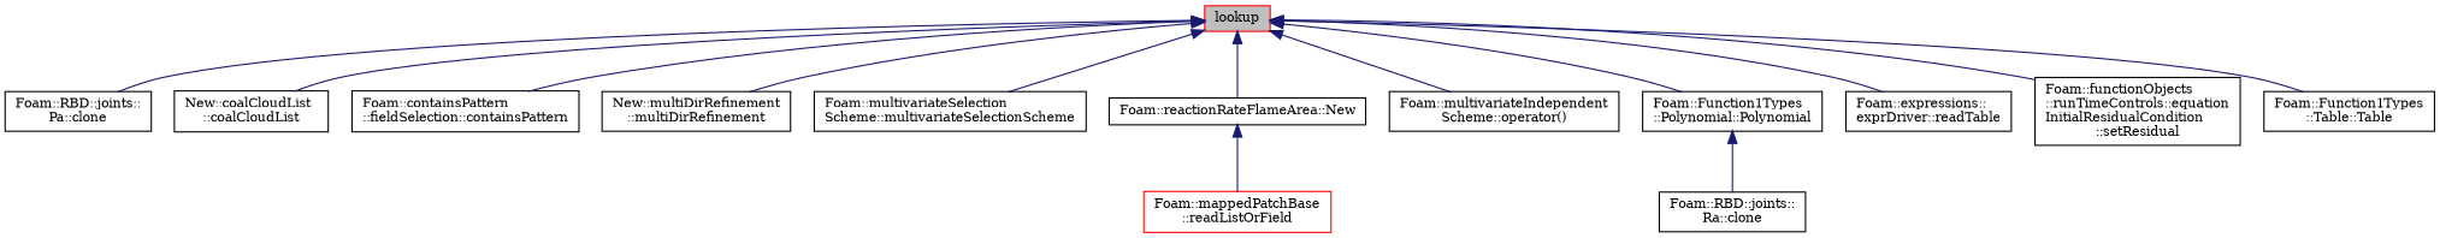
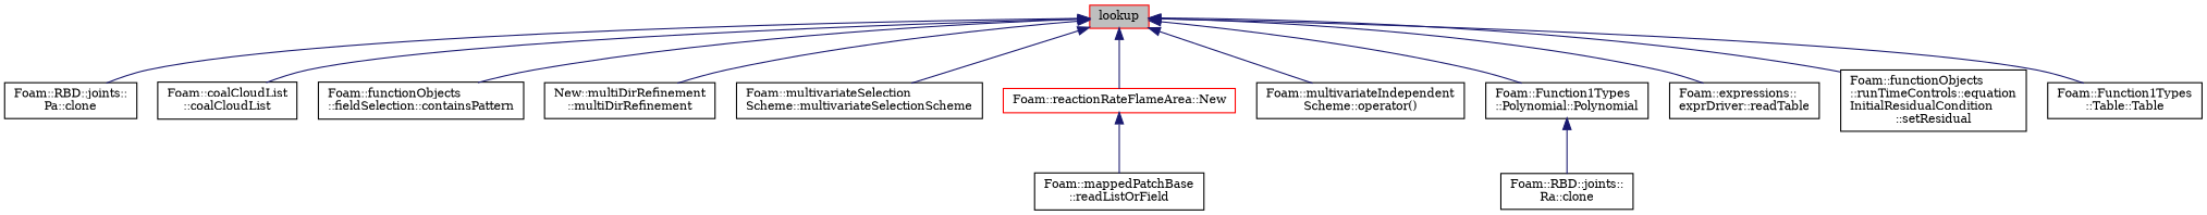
  digraph {
    fontname="DejaVu Serif"
    rankdir=TB
    node [color=black fontname="DejaVu Serif" fontsize=10 shape=record]
    edge [color=midnightblue dir=back fontname="DejaVu Serif" fontsize=10 labelfontname=Helvetica labelfontsize=10 style=solid]
    n1 [color=red fillcolor=grey75 fontcolor=black height=0.2 label=lookup style=filled width=0.4]
    n2 [height=0.2 label="Foam::RBD::joints::\lPa::clone" width=0.4]
-   n3 [height=0.2 label="New::coalCloudList\l::coalCloudList" width=0.4]
-   n4 [height=0.2 label="Foam::containsPattern\l::fieldSelection::containsPattern" width=0.4]
+   n3 [height=0.2 label="Foam::coalCloudList\l::coalCloudList" width=0.4]
+   n4 [height=0.2 label="Foam::functionObjects\l::fieldSelection::containsPattern" width=0.4]
    n5 [height=0.2 label="New::multiDirRefinement\l::multiDirRefinement" width=0.4]
    n6 [height=0.2 label="Foam::multivariateSelection\lScheme::multivariateSelectionScheme" width=0.4]
-   n7 [height=0.2 label="Foam::reactionRateFlameArea::New" width=0.4]
+   n7 [color=red height=0.2 label="Foam::reactionRateFlameArea::New" width=0.4]
    n8 [height=0.2 label="Foam::multivariateIndependent\lScheme::operator()" width=0.4]
    n9 [height=0.2 label="Foam::Function1Types\l::Polynomial::Polynomial" width=0.4]
    n10 [height=0.2 label="Foam::expressions::\lexprDriver::readTable" width=0.4]
    n11 [height=0.2 label="Foam::functionObjects\l::runTimeControls::equation\lInitialResidualCondition\l::setResidual" width=0.4]
    n12 [height=0.2 label="Foam::Function1Types\l::Table::Table" width=0.4]
    n13 [height=0.2 label="Foam::RBD::joints::\lRa::clone" width=0.4]
-   n14 [color=red height=0.2 label="Foam::mappedPatchBase\l::readListOrField" width=0.4]
+   n14 [height=0.2 label="Foam::mappedPatchBase\l::readListOrField" width=0.4]
    n1 -> n2
    n1 -> n3
    n1 -> n4
    n1 -> n5
    n1 -> n6
    n1 -> n7
    n1 -> n8
    n1 -> n9
    n1 -> n10
    n1 -> n11
    n1 -> n12
    n7 -> n14
    n9 -> n13
  }
